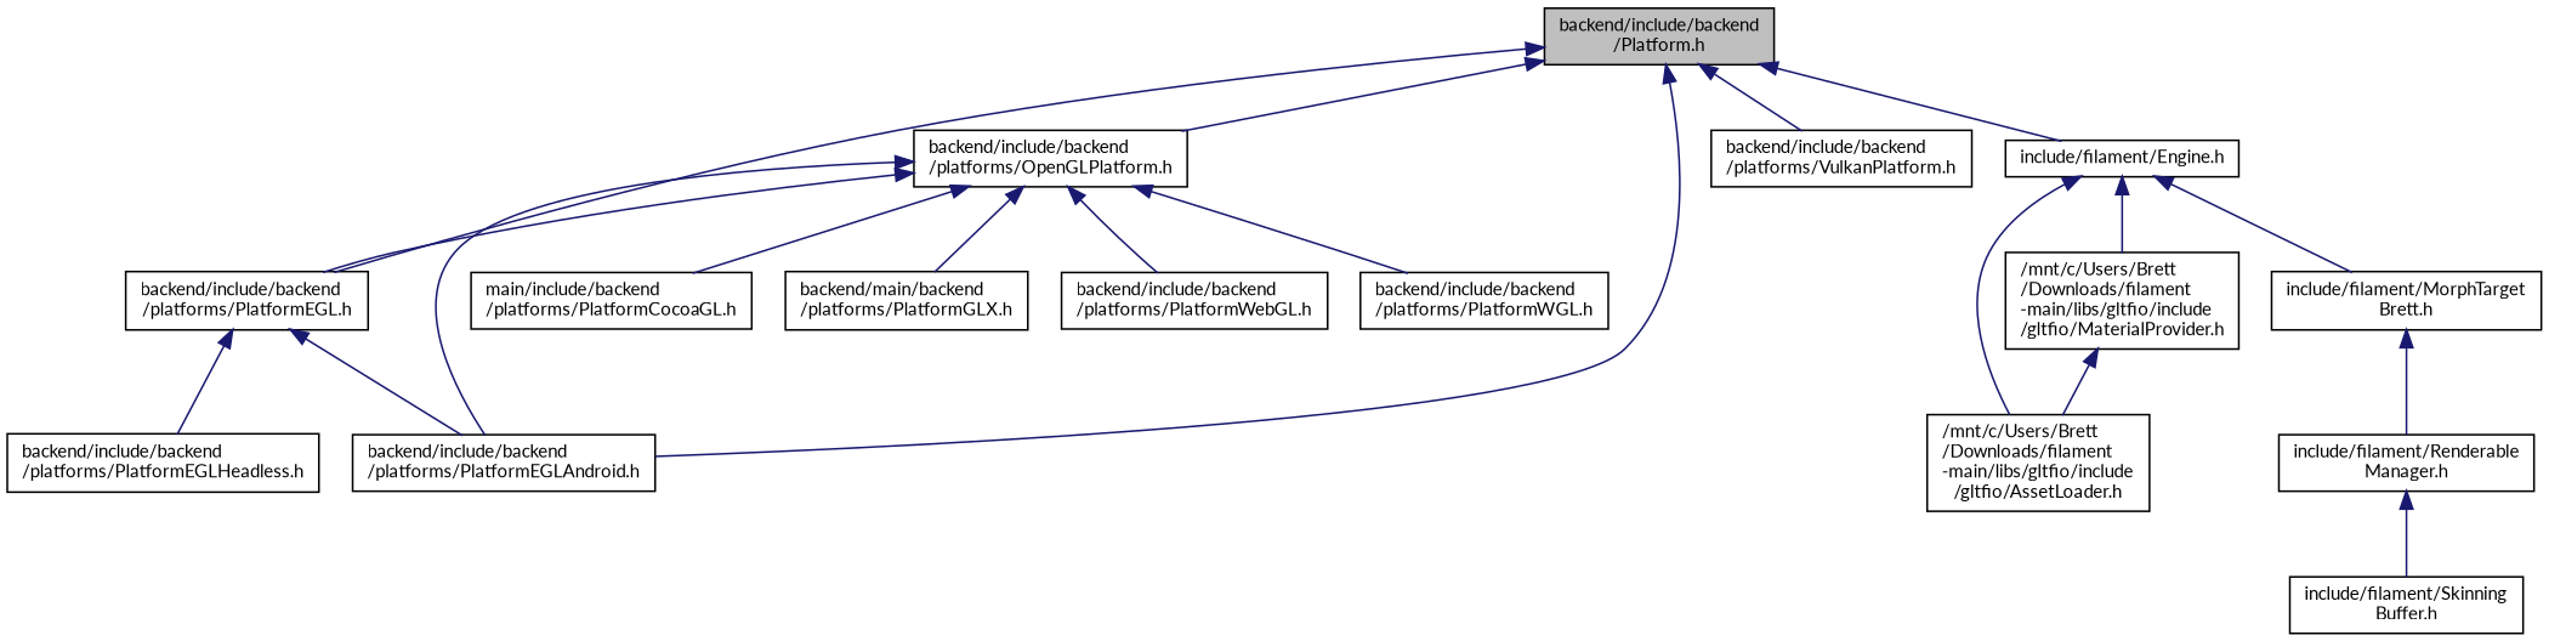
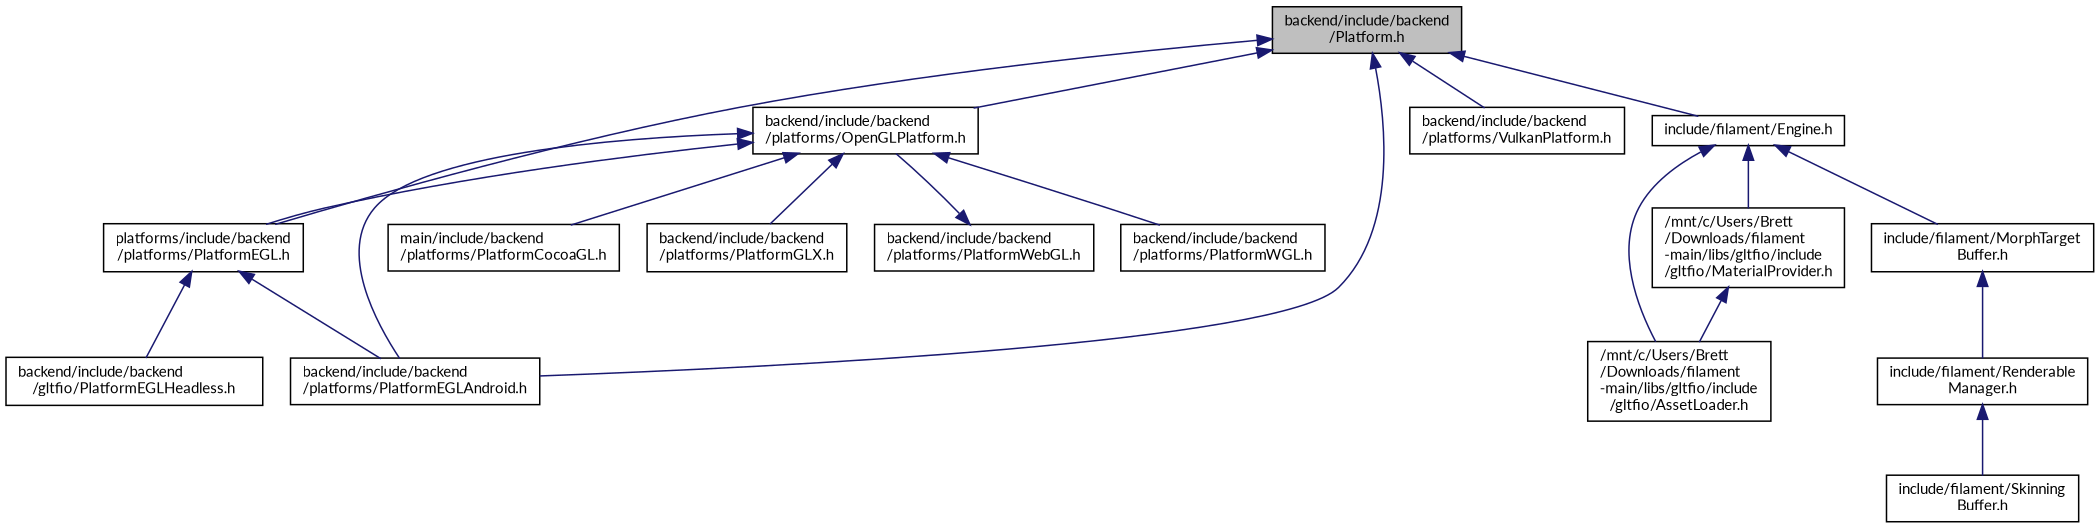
  digraph {
    fontname=Lato
    node [color=black fontname=Lato fontsize=10 shape=record]
    edge [color=midnightblue dir=back fontname=Lato fontsize=10 labelfontname=Helvetica labelfontsize=10 style=solid]
    n1 [fillcolor=grey75 fontcolor=black height=0.2 label="backend/include/backend\l/Platform.h" style=filled width=0.4]
    n2 [height=0.2 label="backend/include/backend\l/platforms/OpenGLPlatform.h" width=0.4]
-   n3 [height=0.2 label="backend/include/backend\l/platforms/PlatformEGL.h" width=0.4]
+   n3 [height=0.2 label="platforms/include/backend\l/platforms/PlatformEGL.h" width=0.4]
    n4 [height=0.2 label="backend/include/backend\l/platforms/PlatformEGLAndroid.h" width=0.4]
    n5 [height=0.2 label="backend/include/backend\l/platforms/VulkanPlatform.h" width=0.4]
    n6 [height=0.2 label="include/filament/Engine.h" width=0.4]
    n7 [height=0.2 label="main/include/backend\l/platforms/PlatformCocoaGL.h" width=0.4]
-   n8 [height=0.2 label="backend/main/backend\l/platforms/PlatformGLX.h" width=0.4]
+   n8 [height=0.2 label="backend/include/backend\l/platforms/PlatformGLX.h" width=0.4]
    n9 [height=0.2 label="backend/include/backend\l/platforms/PlatformWebGL.h" width=0.4]
    n10 [height=0.2 label="backend/include/backend\l/platforms/PlatformWGL.h" width=0.4]
-   n11 [height=0.2 label="backend/include/backend\l/platforms/PlatformEGLHeadless.h" width=0.4]
+   n11 [height=0.2 label="backend/include/backend\l/gltfio/PlatformEGLHeadless.h" width=0.4]
    n12 [height=0.2 label="/mnt/c/Users/Brett\l/Downloads/filament\l-main/libs/gltfio/include\l/gltfio/AssetLoader.h" width=0.4]
    n13 [height=0.2 label="/mnt/c/Users/Brett\l/Downloads/filament\l-main/libs/gltfio/include\l/gltfio/MaterialProvider.h" width=0.4]
-   n14 [height=0.2 label="include/filament/MorphTarget\lBrett.h" width=0.4]
+   n14 [height=0.2 label="include/filament/MorphTarget\lBuffer.h" width=0.4]
    n15 [height=0.2 label="include/filament/Renderable\lManager.h" width=0.4]
    n16 [height=0.2 label="include/filament/Skinning\lBuffer.h" width=0.4]
    n1 -> n2
    n1 -> n3
    n1 -> n4
    n1 -> n5
    n1 -> n6
    n2 -> n3
    n2 -> n4
    n2 -> n7
    n2 -> n8
-   n2 -> n9
+   n9 -> n2
    n2 -> n10
    n3 -> n4
    n3 -> n11
    n6 -> n12
    n6 -> n13
    n6 -> n14
    n13 -> n12
    n14 -> n15
    n15 -> n16
  }
